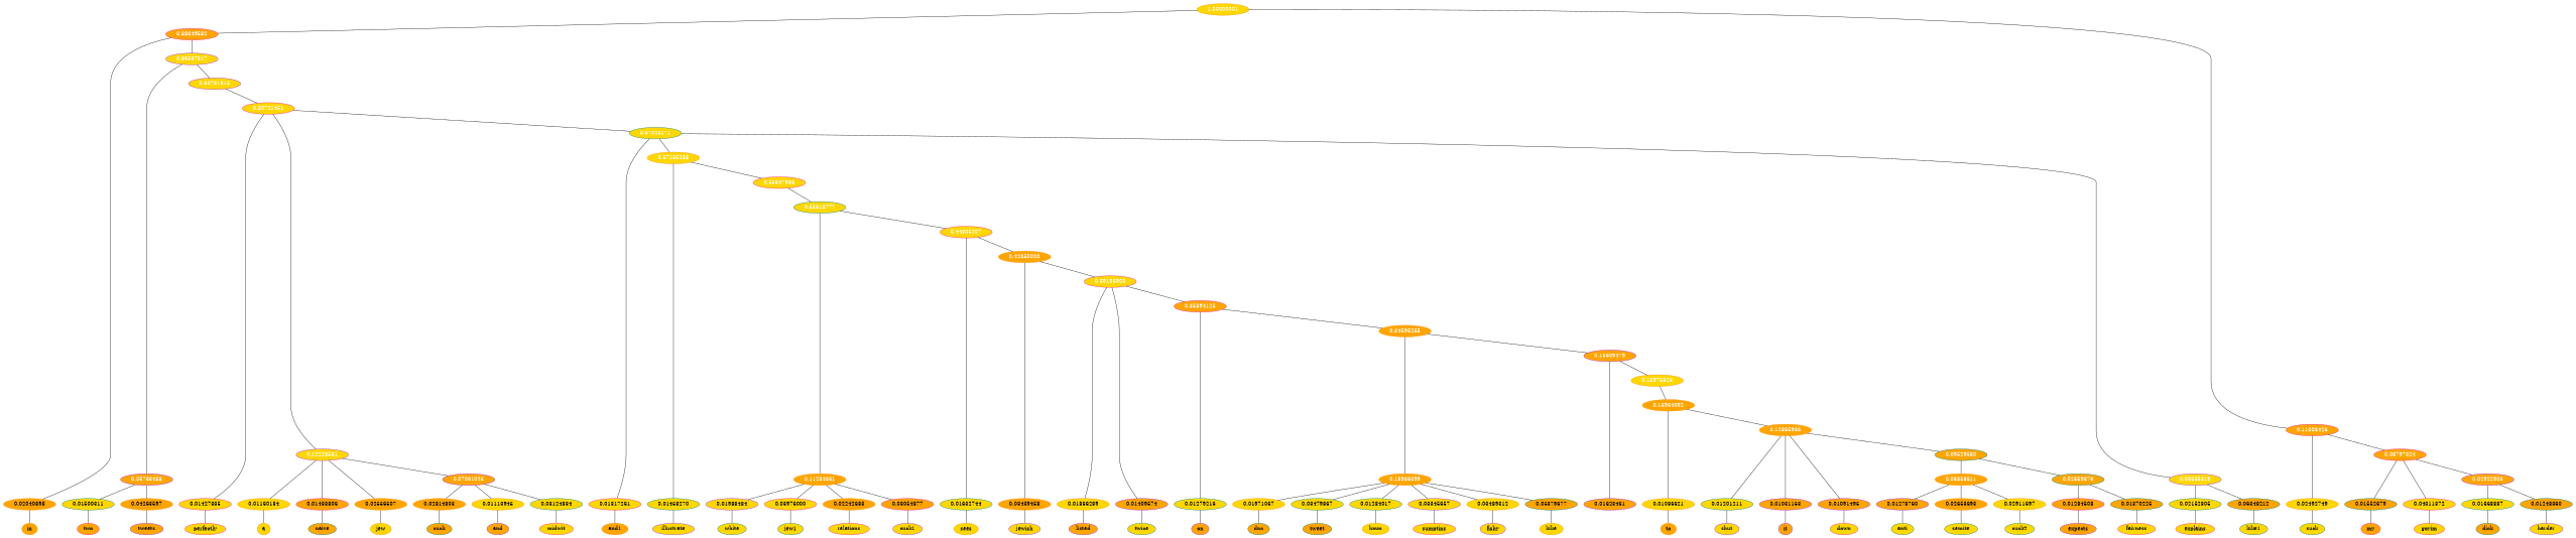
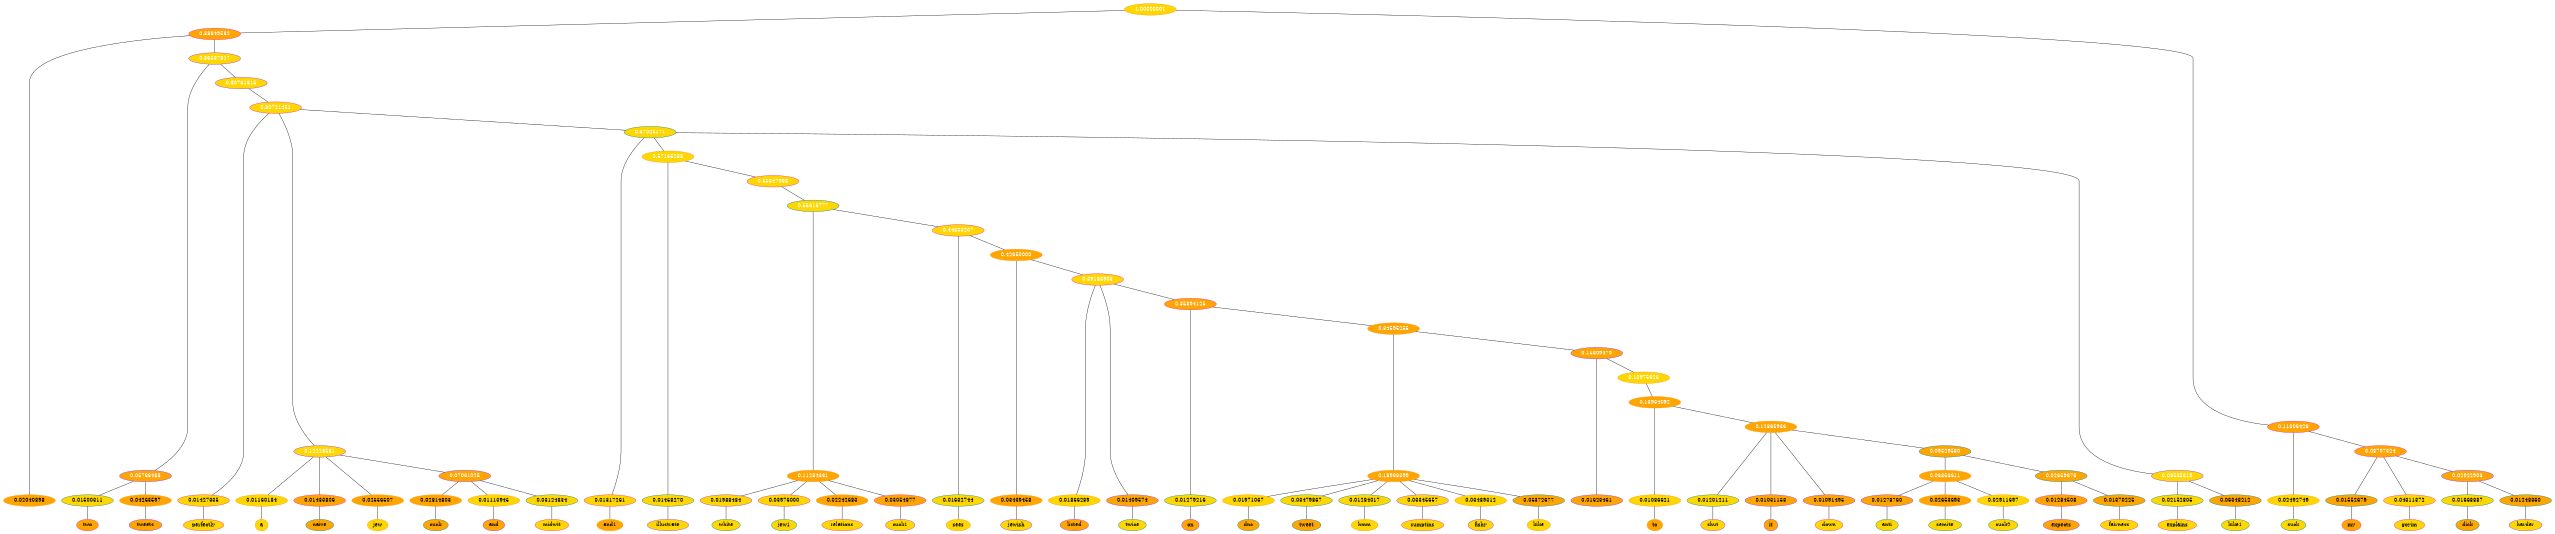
  graph {
    node [color=darkorange fillcolor=gold format=png nodesep=0.001 ordering=out overlap_scaling=0.01 ranksep=0.001 style=filled fontcolor=black]
-   n1 [fillcolor=orange height=0.15 label=in style="filled,solid" width=0.15 fontcolor=""]
    n2 [color=deeppink fillcolor=orange height=0.15 label=two style="filled,solid" width=0.15 fontcolor=""]
    n3 [color=purple fillcolor=orange height=0.15 label=tweets style="filled,solid" width=0.15 fontcolor=""]
    n4 [height=0.15 label=a style="filled,solid" width=0.15 fontcolor=""]
    n5 [color=teal fillcolor=orange height=0.15 label=naive style="filled,solid" width=0.15 fontcolor=""]
    n6 [color=teal fillcolor=orange height=0.15 label=cuck style="filled,solid" width=0.15 fontcolor=""]
    n7 [color=purple fillcolor=orange height=0.15 label=and style="filled,solid" width=0.15 fontcolor=""]
    n8 [color=deeppink height=0.15 label=midwit style="filled,solid" width=0.15 fontcolor=""]
    n9 [height=0.15 label=jew style="filled,solid" width=0.15 fontcolor=""]
    n10 [color=deeppink height=0.15 label=perfectly style="filled,solid" width=0.15 fontcolor=""]
    n11 [color=purple height=0.15 label=illustrate style="filled,solid" width=0.15 fontcolor=""]
    n12 [color=teal height=0.15 label=white style="filled,solid" width=0.15 fontcolor=""]
    n13 [color=teal height=0.15 label=jew1 style="filled,solid" width=0.15 fontcolor=""]
    n14 [color=deeppink height=0.15 label=relations style="filled,solid" width=0.15 fontcolor=""]
    n15 [color=purple height=0.15 label=cuck1 style="filled,solid" width=0.15 fontcolor=""]
    n16 [height=0.15 label=sees style="filled,solid" width=0.15 fontcolor=""]
    n17 [color=purple height=0.15 label=jewish style="filled,solid" width=0.15 fontcolor=""]
    n18 [color=purple fillcolor=orange height=0.15 label=listed style="filled,solid" width=0.15 fontcolor=""]
    n19 [color=teal height=0.15 label=twice style="filled,solid" width=0.15 fontcolor=""]
    n20 [color=purple fillcolor=orange height=0.15 label=on style="filled,solid" width=0.15 fontcolor=""]
    n21 [color=teal fillcolor=orange height=0.15 label=dnc style="filled,solid" width=0.15 fontcolor=""]
    n22 [color=teal fillcolor=orange height=0.15 label=tweet style="filled,solid" width=0.15 fontcolor=""]
    n23 [height=0.15 label=hmm style="filled,solid" width=0.15 fontcolor=""]
    n24 [color=deeppink height=0.15 label=sumptins style="filled,solid" width=0.15 fontcolor=""]
    n25 [color=purple height=0.15 label=fishy style="filled,solid" width=0.15 fontcolor=""]
    n26 [height=0.15 label=kike style="filled,solid" width=0.15 fontcolor=""]
    n27 [fillcolor=orange height=0.15 label=to style="filled,solid" width=0.15 fontcolor=""]
    n28 [color=purple height=0.15 label=shut style="filled,solid" width=0.15 fontcolor=""]
    n29 [color=purple fillcolor=orange height=0.15 label=it style="filled,solid" width=0.15 fontcolor=""]
    n30 [color=deeppink height=0.15 label=down style="filled,solid" width=0.15 fontcolor=""]
    n31 [color=teal height=0.15 label=anti style="filled,solid" width=0.15 fontcolor=""]
    n32 [color=teal height=0.15 label=semite style="filled,solid" width=0.15 fontcolor=""]
    n33 [color=teal height=0.15 label=cuck2 style="filled,solid" width=0.15 fontcolor=""]
    n34 [color=purple fillcolor=orange height=0.15 label=expects style="filled,solid" width=0.15 fontcolor=""]
    n35 [color=deeppink height=0.15 label=fairness style="filled,solid" width=0.15 fontcolor=""]
    n36 [fillcolor=orange height=0.15 label=and1 style="filled,solid" width=0.15 fontcolor=""]
    n37 [color=deeppink height=0.15 label=explains style="filled,solid" width=0.15 fontcolor=""]
    n38 [color=teal height=0.15 label=kike1 style="filled,solid" width=0.15 fontcolor=""]
    n39 [color=teal height=0.15 label=suck style="filled,solid" width=0.15 fontcolor=""]
    n40 [color=deeppink fillcolor=orange height=0.15 label=my style="filled,solid" width=0.15 fontcolor=""]
    n41 [color=teal fillcolor=orange height=0.15 label=dick style="filled,solid" width=0.15 fontcolor=""]
    n42 [color=purple height=0.15 label=harder style="filled,solid" width=0.15 fontcolor=""]
    n43 [color=deeppink height=0.15 label=goyim style="filled,solid" width=0.15 fontcolor=""]
    n44 [fillcolor=orange height=0.15 label=0.02040898 width=0.15]
    n45 [color=teal height=0.15 label=0.01500311 width=0.15]
    n46 [fillcolor=orange height=0.15 label=0.04263597 width=0.15]
    n47 [height=0.15 label=0.01160184 width=0.15]
    n48 [color=deeppink fillcolor=orange height=0.15 label=0.01433806 width=0.15]
    n49 [fillcolor=orange height=0.15 label=0.02814803 width=0.15]
    n50 [height=0.15 label=0.01113945 width=0.15]
    n51 [color=teal height=0.15 label=0.03124834 width=0.15]
    n52 [fillcolor=orange height=0.15 label=0.02556507 width=0.15]
    n53 [color=deeppink height=0.15 label=0.01427335 width=0.15]
    n54 [color=teal height=0.15 label=0.01458270 width=0.15]
    n55 [color=purple height=0.15 label=0.01988484 width=0.15]
    n56 [color=deeppink height=0.15 label=0.03976000 width=0.15]
    n57 [fillcolor=orange height=0.15 label=0.02242683 width=0.15]
    n58 [color=deeppink fillcolor=orange height=0.15 label=0.03054877 width=0.15]
    n59 [color=teal height=0.15 label=0.01632744 width=0.15]
    n60 [fillcolor=orange height=0.15 label=0.03439458 width=0.15]
    n61 [height=0.15 label=0.01866289 width=0.15]
    n62 [color=purple fillcolor=orange height=0.15 label=0.01409574 width=0.15]
    n63 [color=teal height=0.15 label=0.01279216 width=0.15]
    n64 [height=0.15 label=0.01971067 width=0.15]
    n65 [color=teal height=0.15 label=0.03479867 width=0.15]
    n66 [color=teal height=0.15 label=0.01284017 width=0.15]
    n67 [color=purple height=0.15 label=0.03345657 width=0.15]
    n68 [height=0.15 label=0.03489312 width=0.15]
-   n69 [color=teal fillcolor=orange height=0.15 label=0.05379677 width=0.15]
+   n69 [color=teal fillcolor=orange height=0.15 label=0.05372677 width=0.15]
    n70 [color=purple fillcolor=orange height=0.15 label=0.01623461 width=0.15]
    n71 [height=0.15 label=0.01086621 width=0.15]
    n72 [color=teal height=0.15 label=0.01201211 width=0.15]
    n73 [color=purple fillcolor=orange height=0.15 label=0.01031153 width=0.15]
    n74 [color=purple fillcolor=orange height=0.15 label=0.01091495 width=0.15]
    n75 [color=purple fillcolor=orange height=0.15 label=0.01278760 width=0.15]
    n76 [fillcolor=orange height=0.15 label=0.02653693 width=0.15]
    n77 [height=0.15 label=0.02911697 width=0.15]
    n78 [color=deeppink fillcolor=orange height=0.15 label=0.01284508 width=0.15]
    n79 [color=teal fillcolor=orange height=0.15 label=0.01370225 width=0.15]
    n80 [color=deeppink height=0.15 label=0.01317261 width=0.15]
    n81 [color=teal height=0.15 label=0.02152805 width=0.15]
    n82 [color=teal fillcolor=orange height=0.15 label=0.06348212 width=0.15]
    n83 [height=0.15 label=0.02492749 width=0.15]
    n84 [color=teal fillcolor=orange height=0.15 label=0.01552679 width=0.15]
    n85 [color=teal height=0.15 label=0.01668887 width=0.15]
    n86 [color=teal fillcolor=orange height=0.15 label=0.01248360 width=0.15]
    n87 [color=deeppink height=0.15 label=0.04311372 width=0.15]
    n88 [fontcolor=grey99 height=0.15 label=1.00000001 width=0.15]
    n89 [color=deeppink fillcolor=orange fontcolor=grey99 height=0.15 label=0.88649582 width=0.15]
    n90 [color=deeppink fillcolor=orange fontcolor=grey99 height=0.15 label=0.11306426 width=0.15]
    n91 [color=purple fontcolor=grey99 height=0.15 label=0.86567817 width=0.15]
    n92 [color=deeppink fillcolor=orange fontcolor=grey99 height=0.15 label=0.08797324 width=0.15]
    n93 [color=purple fillcolor=orange fontcolor=grey99 height=0.15 label=0.05766488 width=0.15]
    n94 [color=purple fontcolor=grey99 height=0.15 label=0.80761815 width=0.15]
    n95 [color=purple fillcolor=orange fontcolor=grey99 height=0.15 label=0.02922903 width=0.15]
    n96 [color=deeppink fontcolor=grey99 height=0.15 label=0.80721451 width=0.15]
    n97 [color=purple fontcolor=grey99 height=0.15 label=0.12228581 width=0.15]
    n98 [color=teal fontcolor=grey99 height=0.15 label=0.67025171 width=0.15]
    n99 [color=purple fillcolor=orange fontcolor=grey99 height=0.15 label=0.07061025 width=0.15]
    n100 [fontcolor=grey99 height=0.15 label=0.57135288 width=0.15]
    n101 [color=purple fontcolor=grey99 height=0.15 label=0.08535319 width=0.15]
    n102 [color=deeppink fontcolor=grey99 height=0.15 label=0.55647986 width=0.15]
    n103 [color=teal fontcolor=grey99 height=0.15 label=0.55618777 width=0.15]
    n104 [fillcolor=orange fontcolor=grey99 height=0.15 label=0.11284361 width=0.15]
    n105 [color=deeppink fontcolor=grey99 height=0.15 label=0.44305207 width=0.15]
    n106 [fillcolor=orange fontcolor=grey99 height=0.15 label=0.42650000 width=0.15]
    n107 [color=deeppink fontcolor=grey99 height=0.15 label=0.39186903 width=0.15]
    n108 [color=deeppink fillcolor=orange fontcolor=grey99 height=0.15 label=0.35894125 width=0.15]
    n109 [fillcolor=orange fontcolor=grey99 height=0.15 label=0.34595255 width=0.15]
    n110 [fillcolor=orange fontcolor=grey99 height=0.15 label=0.18966399 width=0.15]
    n111 [color=purple fillcolor=orange fontcolor=grey99 height=0.15 label=0.15609479 width=0.15]
    n112 [fontcolor=grey99 height=0.15 label=0.13975626 width=0.15]
    n113 [fillcolor=orange fontcolor=grey99 height=0.15 label=0.13964092 width=0.15]
    n114 [fillcolor=orange fontcolor=grey99 height=0.15 label=0.12865936 width=0.15]
    n115 [color=teal fillcolor=orange fontcolor=grey99 height=0.15 label=0.09529580 width=0.15]
    n116 [fillcolor=orange fontcolor=grey99 height=0.15 label=0.06856611 width=0.15]
    n117 [color=teal fillcolor=orange fontcolor=grey99 height=0.15 label=0.02659676 width=0.15]
    subgraph sub_1 {
      rank=same
-     n1
      n2
      n3
      n4
      n5
      n6
      n7
      n8
      n9
      n10
      n11
      n12
      n13
      n14
      n15
      n16
      n17
      n18
      n19
      n20
      n21
      n22
      n23
      n24
      n25
      n26
      n27
      n28
      n29
      n30
      n31
      n32
      n33
      n34
      n35
      n36
      n37
      n38
      n39
      n40
      n41
      n42
      n43
    }
    subgraph sub_2 {
      rank=same
      n44
      n45
      n46
      n47
      n48
      n49
      n50
      n51
      n52
      n53
      n54
      n55
      n56
      n57
      n58
      n59
      n60
      n61
      n62
      n63
      n64
      n65
      n66
      n67
      n68
      n69
      n70
      n71
      n72
      n73
      n74
      n75
      n76
      n77
      n78
      n79
      n80
      n81
      n82
      n83
      n84
      n85
      n86
      n87
    }
-   n44 -- n1
    n45 -- n2
    n46 -- n3
    n47 -- n4
    n48 -- n5
    n49 -- n6
    n50 -- n7
    n51 -- n8
    n52 -- n9
    n53 -- n10
    n54 -- n11
    n55 -- n12
    n56 -- n13
    n57 -- n14
    n58 -- n15
    n59 -- n16
    n60 -- n17
    n61 -- n18
    n62 -- n19
    n63 -- n20
    n64 -- n21
    n65 -- n22
    n66 -- n23
    n67 -- n24
    n68 -- n25
    n69 -- n26
    n71 -- n27
    n72 -- n28
    n73 -- n29
    n74 -- n30
    n75 -- n31
    n76 -- n32
    n77 -- n33
    n78 -- n34
    n79 -- n35
    n80 -- n36
    n81 -- n37
    n82 -- n38
    n83 -- n39
    n84 -- n40
    n85 -- n41
    n86 -- n42
    n87 -- n43
    n88 -- n89
    n88 -- n90
    n89 -- n44
    n89 -- n91
    n90 -- n83
    n90 -- n92
    n91 -- n93
    n91 -- n94
    n92 -- n84
    n92 -- n87
    n92 -- n95
    n93 -- n45
    n93 -- n46
    n94 -- n96
    n95 -- n85
    n95 -- n86
    n96 -- n53
    n96 -- n97
    n96 -- n98
    n97 -- n47
    n97 -- n48
    n97 -- n52
    n97 -- n99
    n98 -- n80
    n98 -- n100
    n98 -- n101
    n99 -- n49
    n99 -- n50
    n99 -- n51
    n100 -- n54
    n100 -- n102
    n101 -- n81
    n101 -- n82
    n102 -- n103
    n103 -- n104
    n103 -- n105
    n104 -- n55
    n104 -- n56
    n104 -- n57
    n104 -- n58
    n105 -- n59
    n105 -- n106
    n106 -- n60
    n106 -- n107
    n107 -- n61
    n107 -- n62
    n107 -- n108
    n108 -- n63
    n108 -- n109
    n109 -- n110
    n109 -- n111
    n110 -- n64
    n110 -- n65
    n110 -- n66
    n110 -- n67
    n110 -- n68
    n110 -- n69
    n111 -- n70
    n111 -- n112
    n112 -- n113
    n113 -- n71
    n113 -- n114
    n114 -- n72
    n114 -- n73
    n114 -- n74
    n114 -- n115
    n115 -- n116
    n115 -- n117
    n116 -- n75
    n116 -- n76
    n116 -- n77
    n117 -- n78
    n117 -- n79
  }
